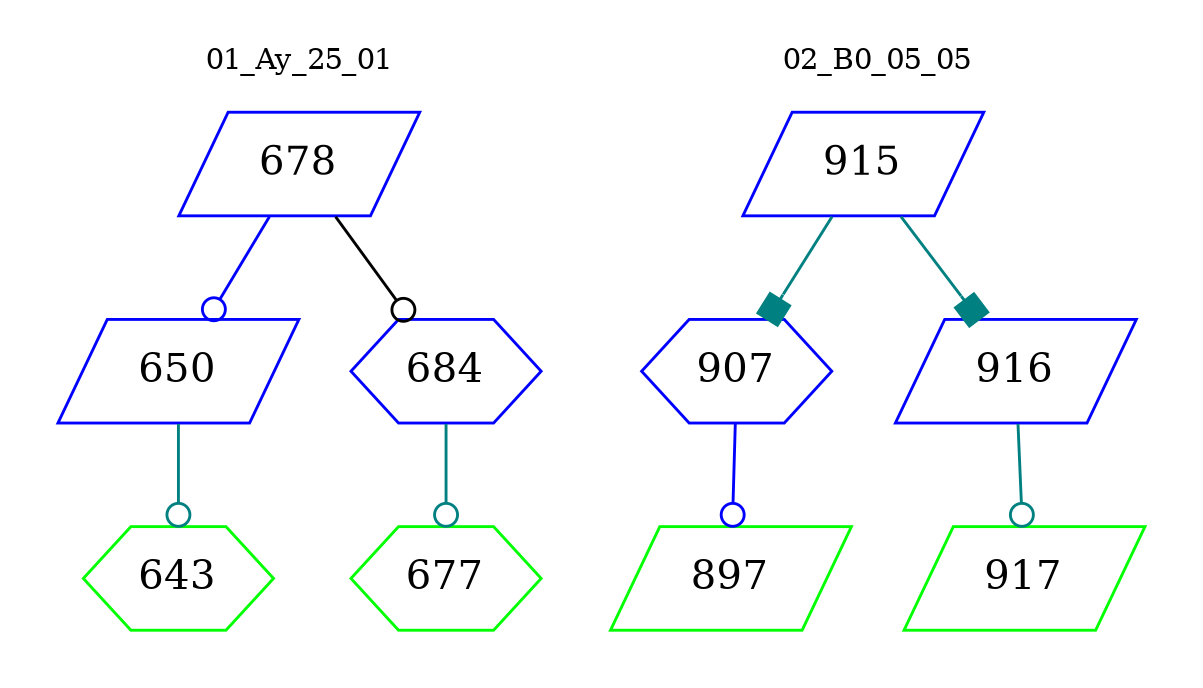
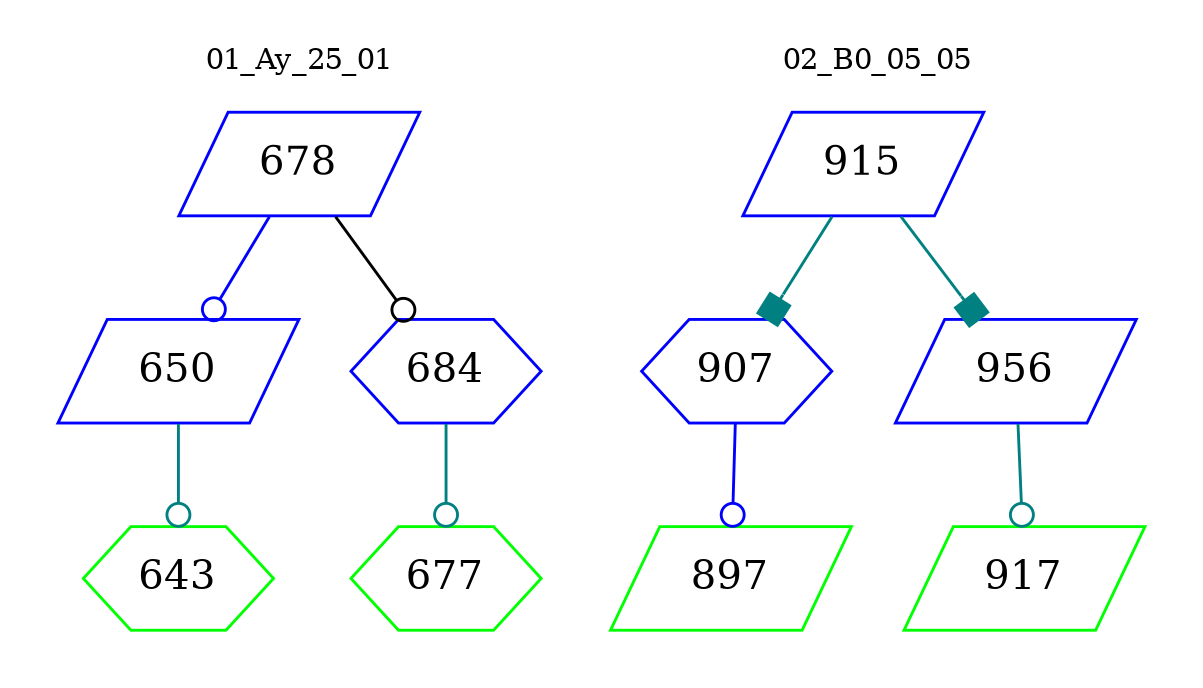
  digraph {
    node [color=blue shape=parallelogram]
    edge [arrowhead=odot color=teal]
    n1 [label=678]
    n2 [label=650]
    n3 [label=684 shape=hexagon]
    n4 [color=green label=643 shape=hexagon]
    n5 [color=green label=677 shape=hexagon]
    n6 [label=915]
    n7 [label=907 shape=hexagon]
-   n8 [label=916]
+   n8 [label=956]
    n9 [color=green label=897]
    n10 [color=green label=917]
    subgraph cluster_1 {
      color=white
      fontsize=10
      label="01_Ay_25_01"
      n1
      n2
      n3
      n4
      n5
    }
    subgraph cluster_2 {
      color=white
      fontsize=10
      label="02_B0_05_05"
      n6
      n7
      n8
      n9
      n10
    }
    n1 -> n2 [color=blue]
    n1 -> n3 [color=black]
    n2 -> n4
    n3 -> n5
    n6 -> n7 [arrowhead=box]
    n6 -> n8 [arrowhead=box]
    n7 -> n9 [color=blue]
    n8 -> n10
  }
